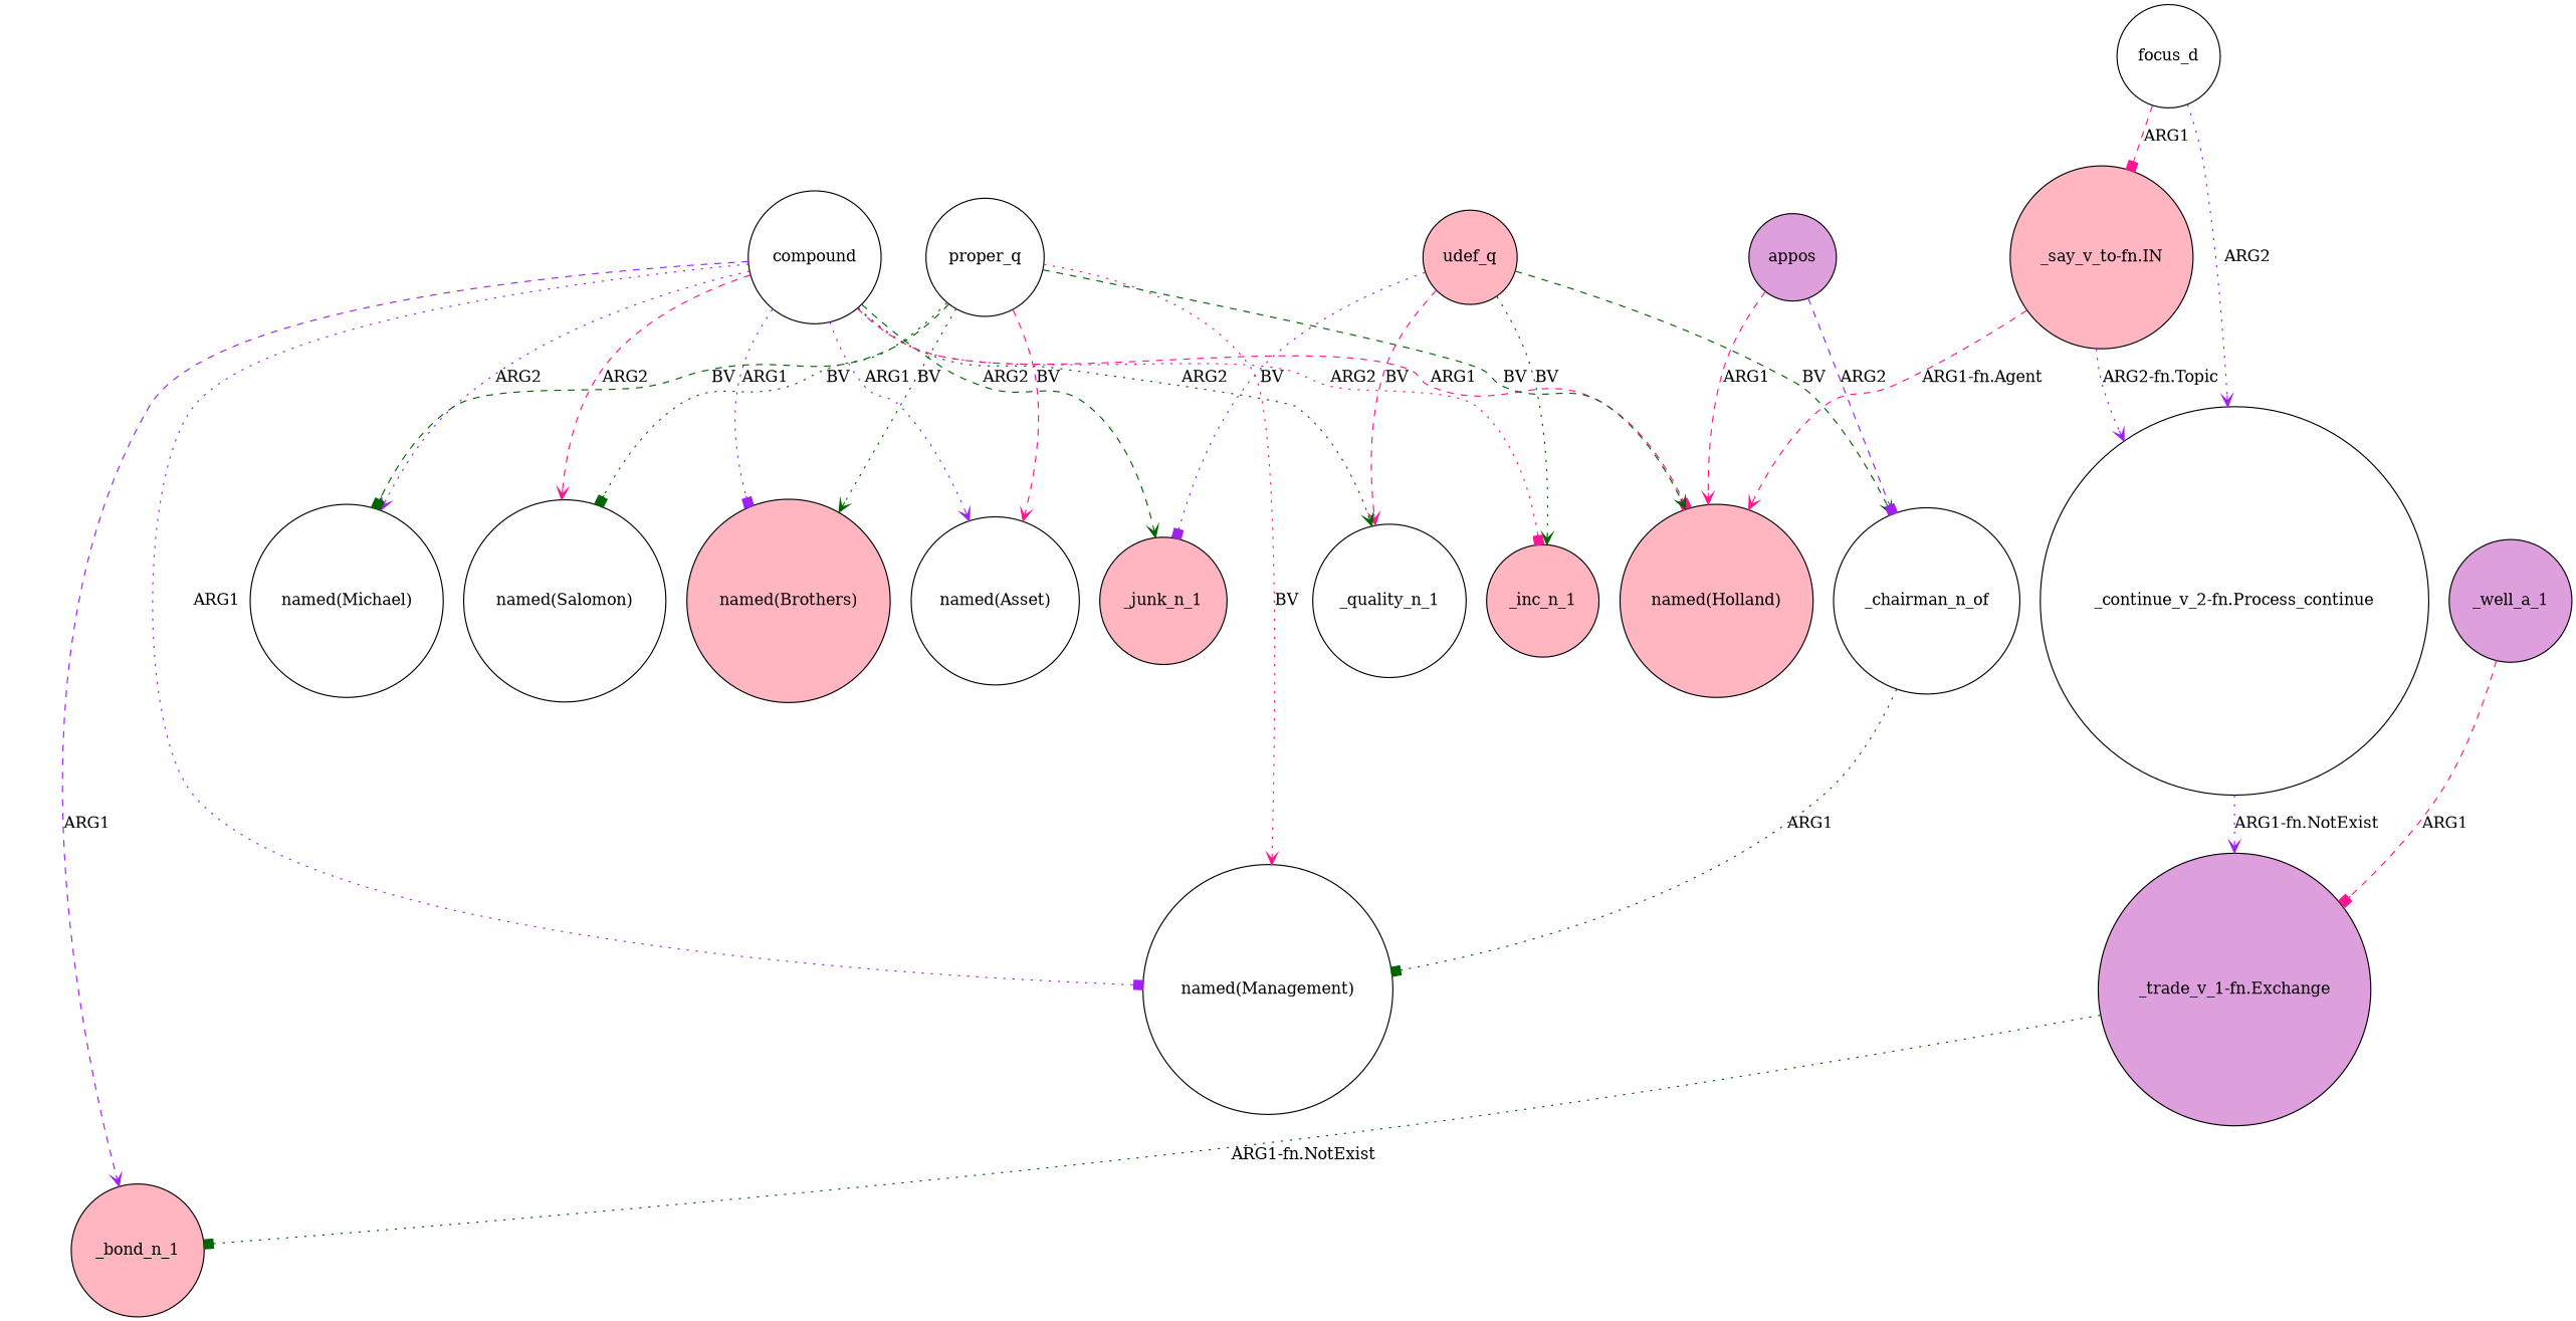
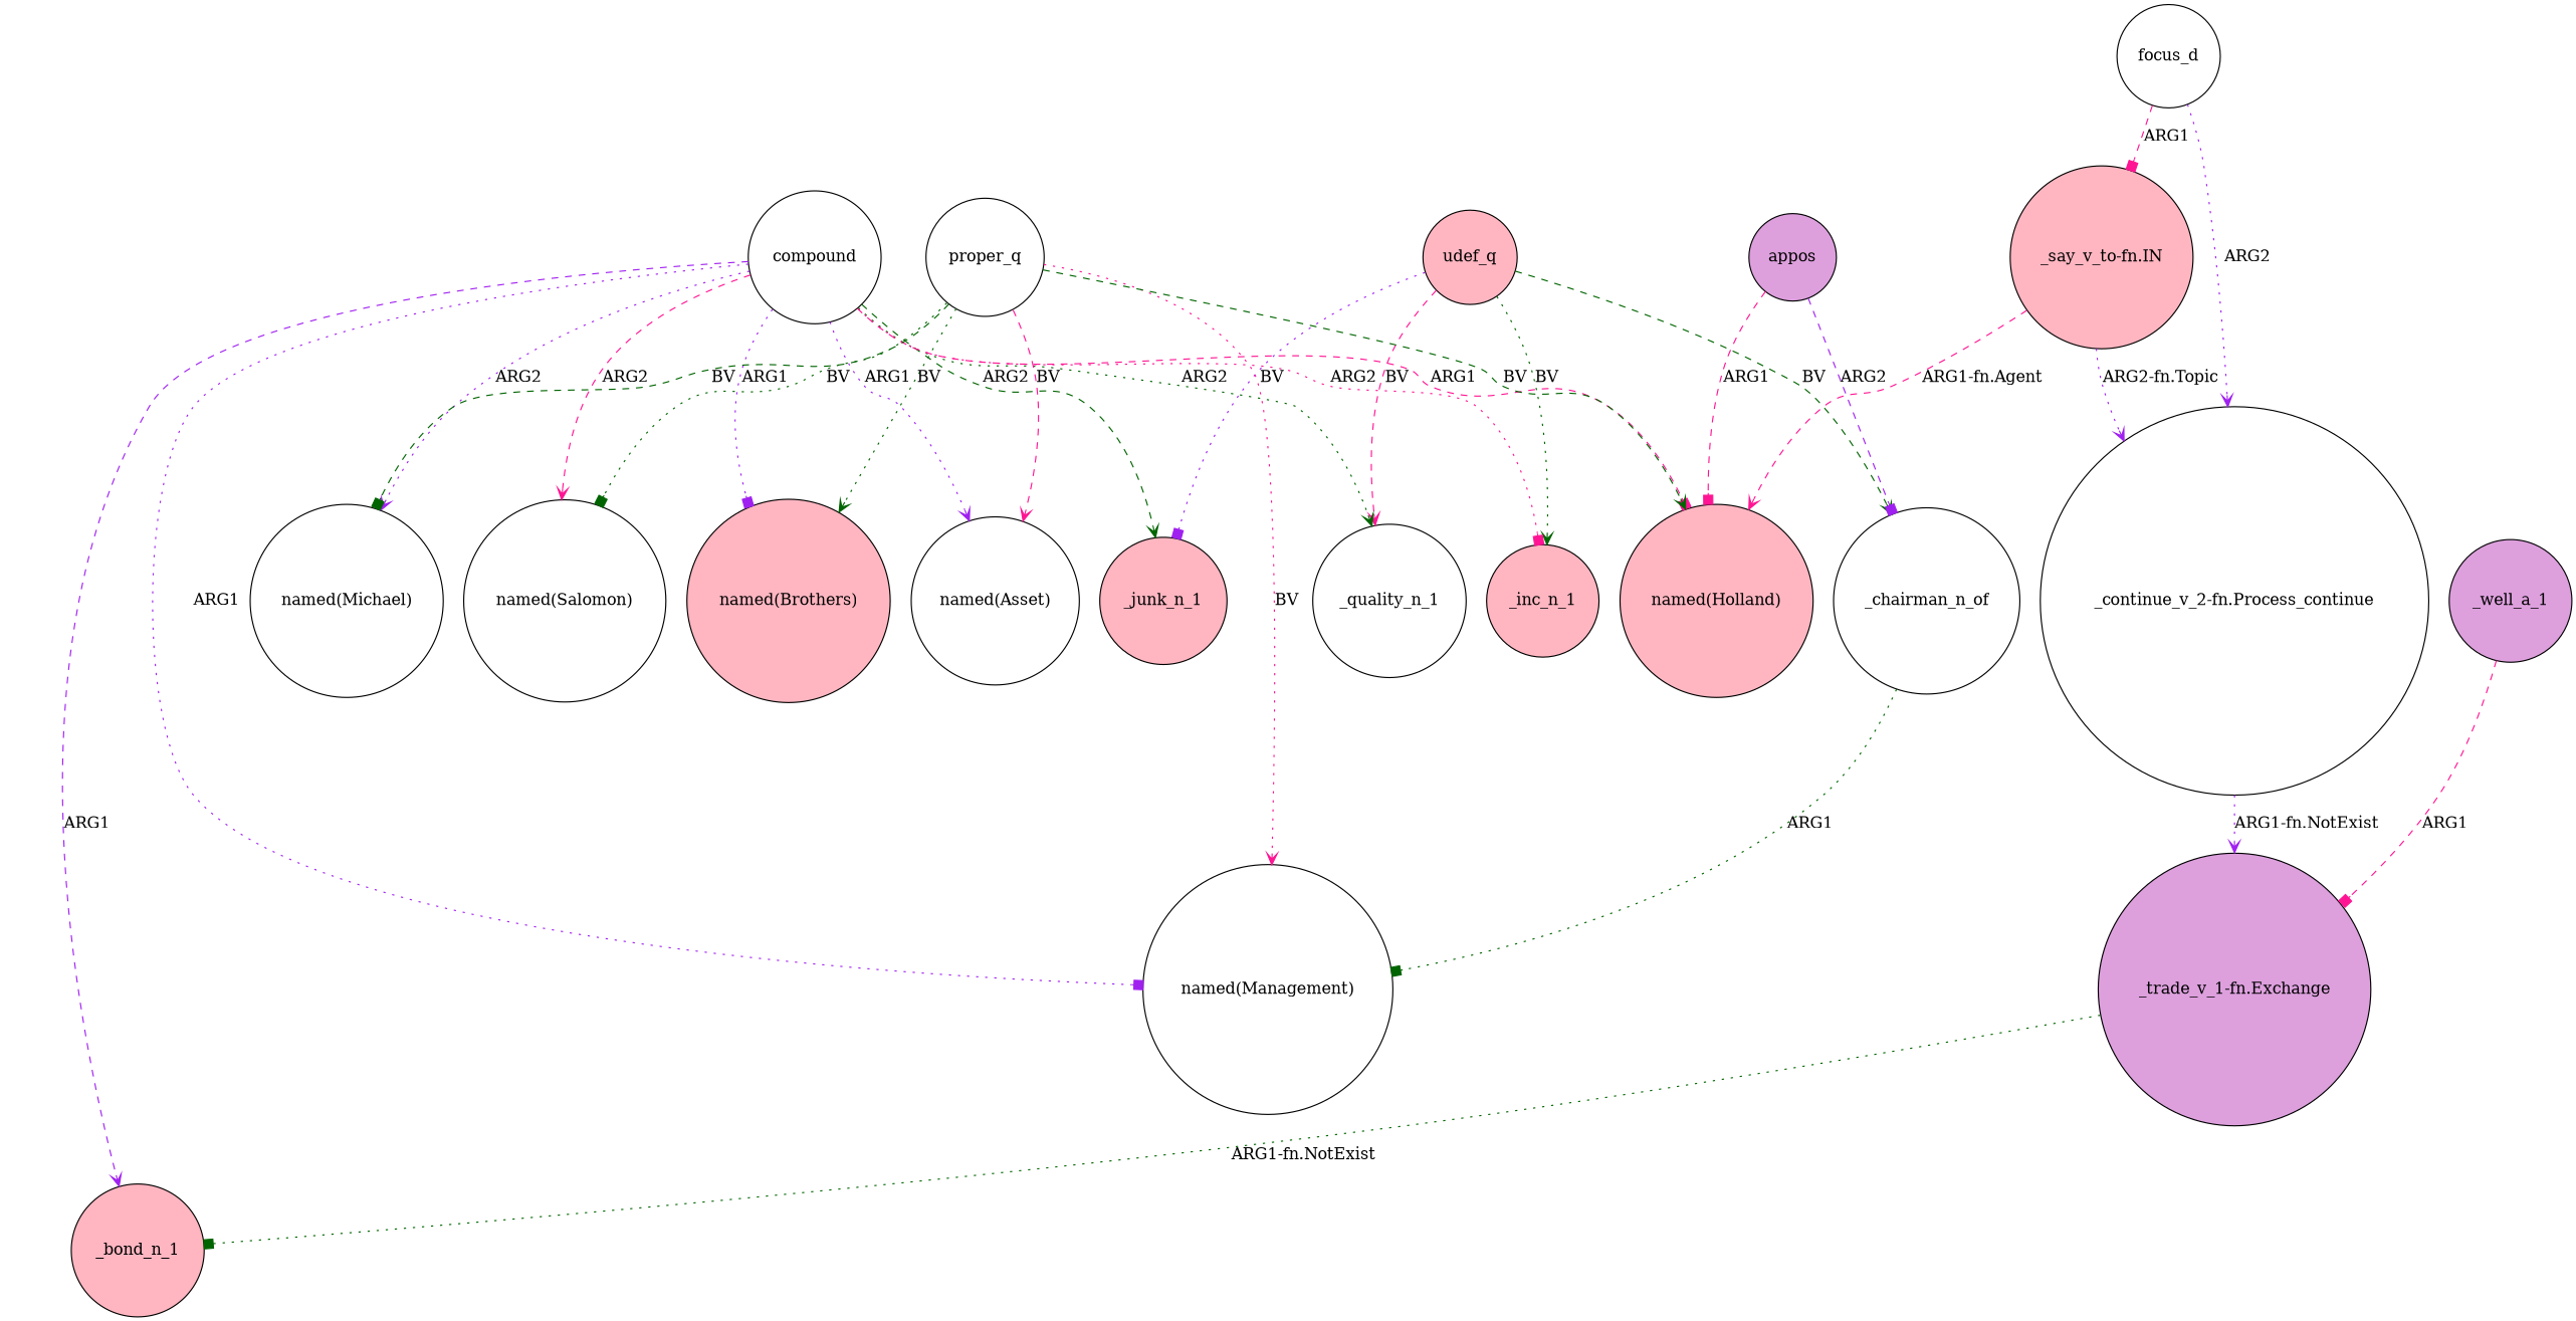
  digraph {
    node [fillcolor=white shape=circle style=filled]
    edge [arrowhead=vee color=darkgreen style=dotted]
    "_trade_v_1-fn.Exchange" [fillcolor=plum]
    "_continue_v_2-fn.Process_continue"
    _bond_n_1 [fillcolor=lightpink]
    udef_q [fillcolor=lightpink]
    _quality_n_1
    _inc_n_1 [fillcolor=lightpink]
    _junk_n_1 [fillcolor=lightpink]
    _chairman_n_of
    "named(Management)"
    compound
    "named(Holland)" [fillcolor=lightpink]
    "named(Brothers)" [fillcolor=lightpink]
    "named(Asset)"
    "named(Michael)"
    "named(Salomon)"
    "_say_v_to-fn.IN" [fillcolor=lightpink]
    proper_q
    appos [fillcolor=plum]
    _well_a_1 [fillcolor=plum]
    focus_d
    "_trade_v_1-fn.Exchange" -> _bond_n_1 [arrowhead=box label="ARG1-fn.NotExist"]
    "_continue_v_2-fn.Process_continue" -> "_trade_v_1-fn.Exchange" [color=purple label="ARG1-fn.NotExist"]
    udef_q -> _quality_n_1 [color=deeppink label=BV style=dashed]
    udef_q -> _inc_n_1 [label=BV]
    udef_q -> _junk_n_1 [arrowhead=box color=purple label=BV]
    udef_q -> _chairman_n_of [label=BV style=dashed]
    _chairman_n_of -> "named(Management)" [arrowhead=box label=ARG1]
    compound -> _bond_n_1 [color=purple label=ARG1 style=dashed]
    compound -> _quality_n_1 [label=ARG2]
    compound -> _inc_n_1 [arrowhead=box color=deeppink label=ARG2]
    compound -> _junk_n_1 [label=ARG2 style=dashed]
    compound -> "named(Management)" [arrowhead=box color=purple label=ARG1]
    compound -> "named(Holland)" [arrowhead=box color=deeppink label=ARG1 style=dashed]
    compound -> "named(Brothers)" [arrowhead=box color=purple label=ARG1]
    compound -> "named(Asset)" [color=purple label=ARG1]
    compound -> "named(Michael)" [color=purple label=ARG2]
    compound -> "named(Salomon)" [color=deeppink label=ARG2 style=dashed]
    "_say_v_to-fn.IN" -> "_continue_v_2-fn.Process_continue" [color=purple label="ARG2-fn.Topic"]
    "_say_v_to-fn.IN" -> "named(Holland)" [color=deeppink label="ARG1-fn.Agent" style=dashed]
    proper_q -> "named(Management)" [color=deeppink label=BV]
    proper_q -> "named(Holland)" [label=BV style=dashed]
    proper_q -> "named(Brothers)" [label=BV]
    proper_q -> "named(Asset)" [color=deeppink label=BV style=dashed]
    proper_q -> "named(Michael)" [arrowhead=box label=BV style=dashed]
    proper_q -> "named(Salomon)" [arrowhead=box label=BV]
    appos -> _chairman_n_of [arrowhead=box color=purple label=ARG2 style=dashed]
-   appos -> "named(Holland)" [color=deeppink label=ARG1 style=dashed]
+   appos -> "named(Holland)" [arrowhead=box color=deeppink label=ARG1 style=dashed]
    _well_a_1 -> "_trade_v_1-fn.Exchange" [arrowhead=box color=deeppink label=ARG1 style=dashed]
    focus_d -> "_continue_v_2-fn.Process_continue" [color=purple label=ARG2]
    focus_d -> "_say_v_to-fn.IN" [arrowhead=box color=deeppink label=ARG1 style=dashed]
  }
